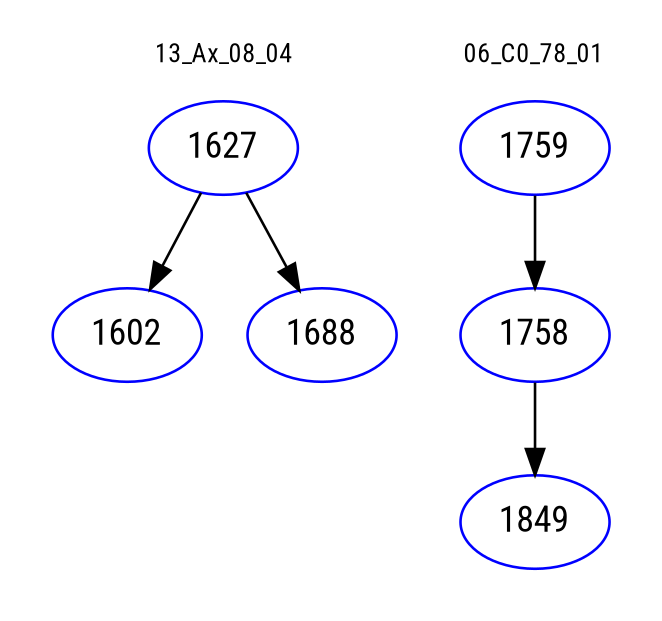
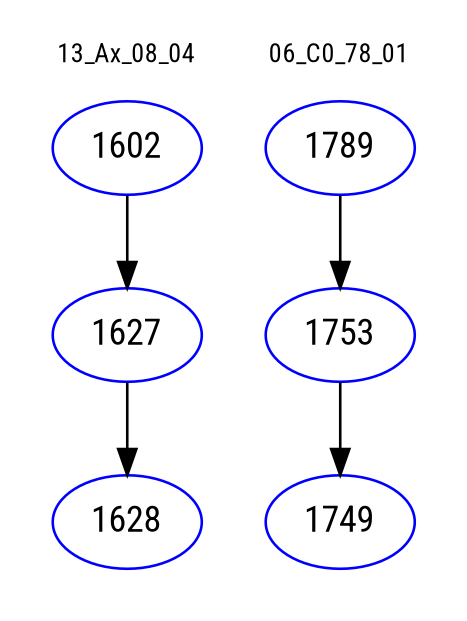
  digraph {
    fontname="Roboto Condensed"
    node [color=blue fontname="Roboto Condensed"]
    edge [color=black fontname="Roboto Condensed"]
    n1 [label=1602]
    n2 [label=1627]
-   n3 [label=1688]
-   n4 [label=1759]
-   n5 [label=1758]
-   n6 [label=1849]
+   n3 [label=1628]
+   n4 [label=1789]
+   n5 [label=1753]
+   n6 [label=1749]
    subgraph cluster_1 {
      color=white
      fontsize=10
      label="13_Ax_08_04"
      n1
      n2
      n3
    }
    subgraph cluster_2 {
      color=white
      fontsize=10
      label="06_C0_78_01"
      n4
      n5
      n6
    }
-   n2 -> n1
+   n1 -> n2
    n2 -> n3
    n4 -> n5
    n5 -> n6
  }
